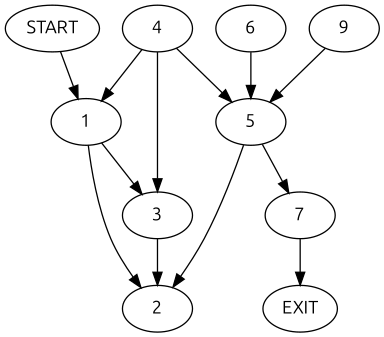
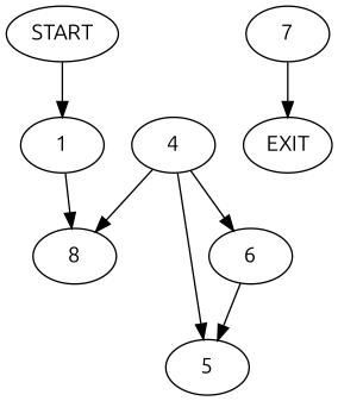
  digraph {
    fontname=Ubuntu
    node [fontname=Ubuntu]
    edge [fontname=Ubuntu]
    n1 [label=START]
    1
-   2
-   3
+   3 [label=8]
    n5 [label=EXIT]
    4
    5
    6
    7
-   9
    n1 -> 1
-   1 -> 2
    1 -> 3
-   3 -> 2
    4 -> 3
    4 -> 5
-   4 -> 1
-   5 -> 2
-   5 -> 7
+   4 -> 6
    6 -> 5
    7 -> n5
-   9 -> 5
  }
